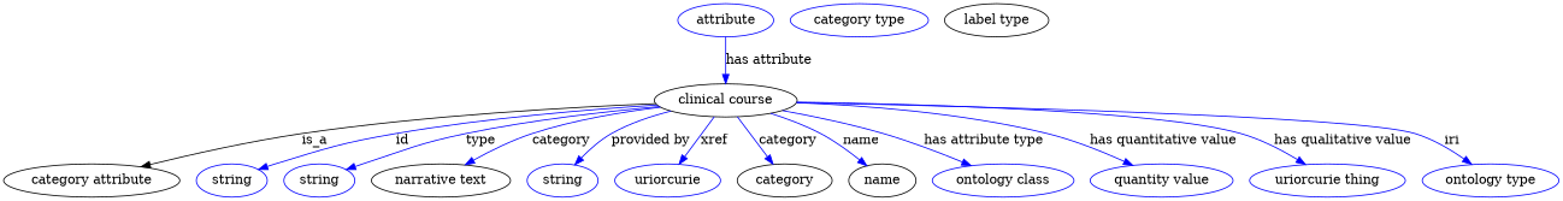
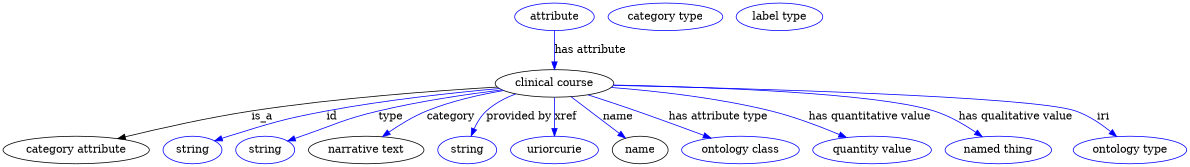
  digraph {
    node [color=blue]
    edge [color=blue style=solid]
    n1 [height=0.5 label="clinical course" width=2.1484 color=""]
    n2 [height=0.5 label="category attribute" width=2.4373 color=""]
    n3 [height=0.5 label=string width=1.0652]
    n4 [height=0.5 label=string width=1.0652]
    n5 [color=black height=0.5 label="narrative text" width=2.0943]
    n6 [height=0.5 label=string width=1.0652]
    n7 [height=0.5 label=uriorcurie width=1.5887]
-   category [height=0.5 width=1.4263 color=""]
    name [height=0.5 width=1.011 color=""]
    n10 [height=0.5 label="ontology class" width=2.1304]
    n11 [height=0.5 label="quantity value" width=2.1484]
-   n12 [height=0.5 label="uriorcurie thing" width=1.9318]
+   n12 [height=0.5 label="named thing" width=1.9318]
    n13 [height=0.5 label="ontology type" width=1.2277]
    n14 [height=0.5 label=attribute width=1.4443]
    n15 [height=0.5 label="category type" width=2.0762]
-   n16 [color=black height=0.5 label="label type" width=1.5707]
+   n16 [height=0.5 label="label type" width=1.5707]
    n1 -> n2 [label=is_a color="" style=""]
    n1 -> n3 [label=id]
    n1 -> n4 [label=type]
    n1 -> n5 [label=category]
    n1 -> n6 [label="provided by"]
    n1 -> n7 [label=xref]
-   n1 -> category [label=category]
    n1 -> name [label=name]
    n1 -> n10 [label="has attribute type"]
    n1 -> n11 [label="has quantitative value"]
    n1 -> n12 [label="has qualitative value"]
    n1 -> n13 [label=iri]
    n14 -> n1 [label="has attribute"]
  }
